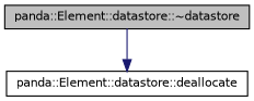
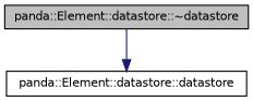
  digraph {
    rankdir=TB
    node [color=black fontname=Helvetica fontsize=10 shape=record style=filled]
    n1 [fillcolor=grey75 fontcolor=black height=0.2 label="panda::Element::datastore::~datastore" width=0.4]
-   n2 [fillcolor=white height=0.2 label="panda::Element::datastore::deallocate" width=0.4]
+   n2 [fillcolor=white height=0.2 label="panda::Element::datastore::datastore" width=0.4]
    n1 -> n2 [color=midnightblue fontname=Helvetica fontsize=10 labelfontname=Helvetica labelfontsize=10 style=solid]
  }
